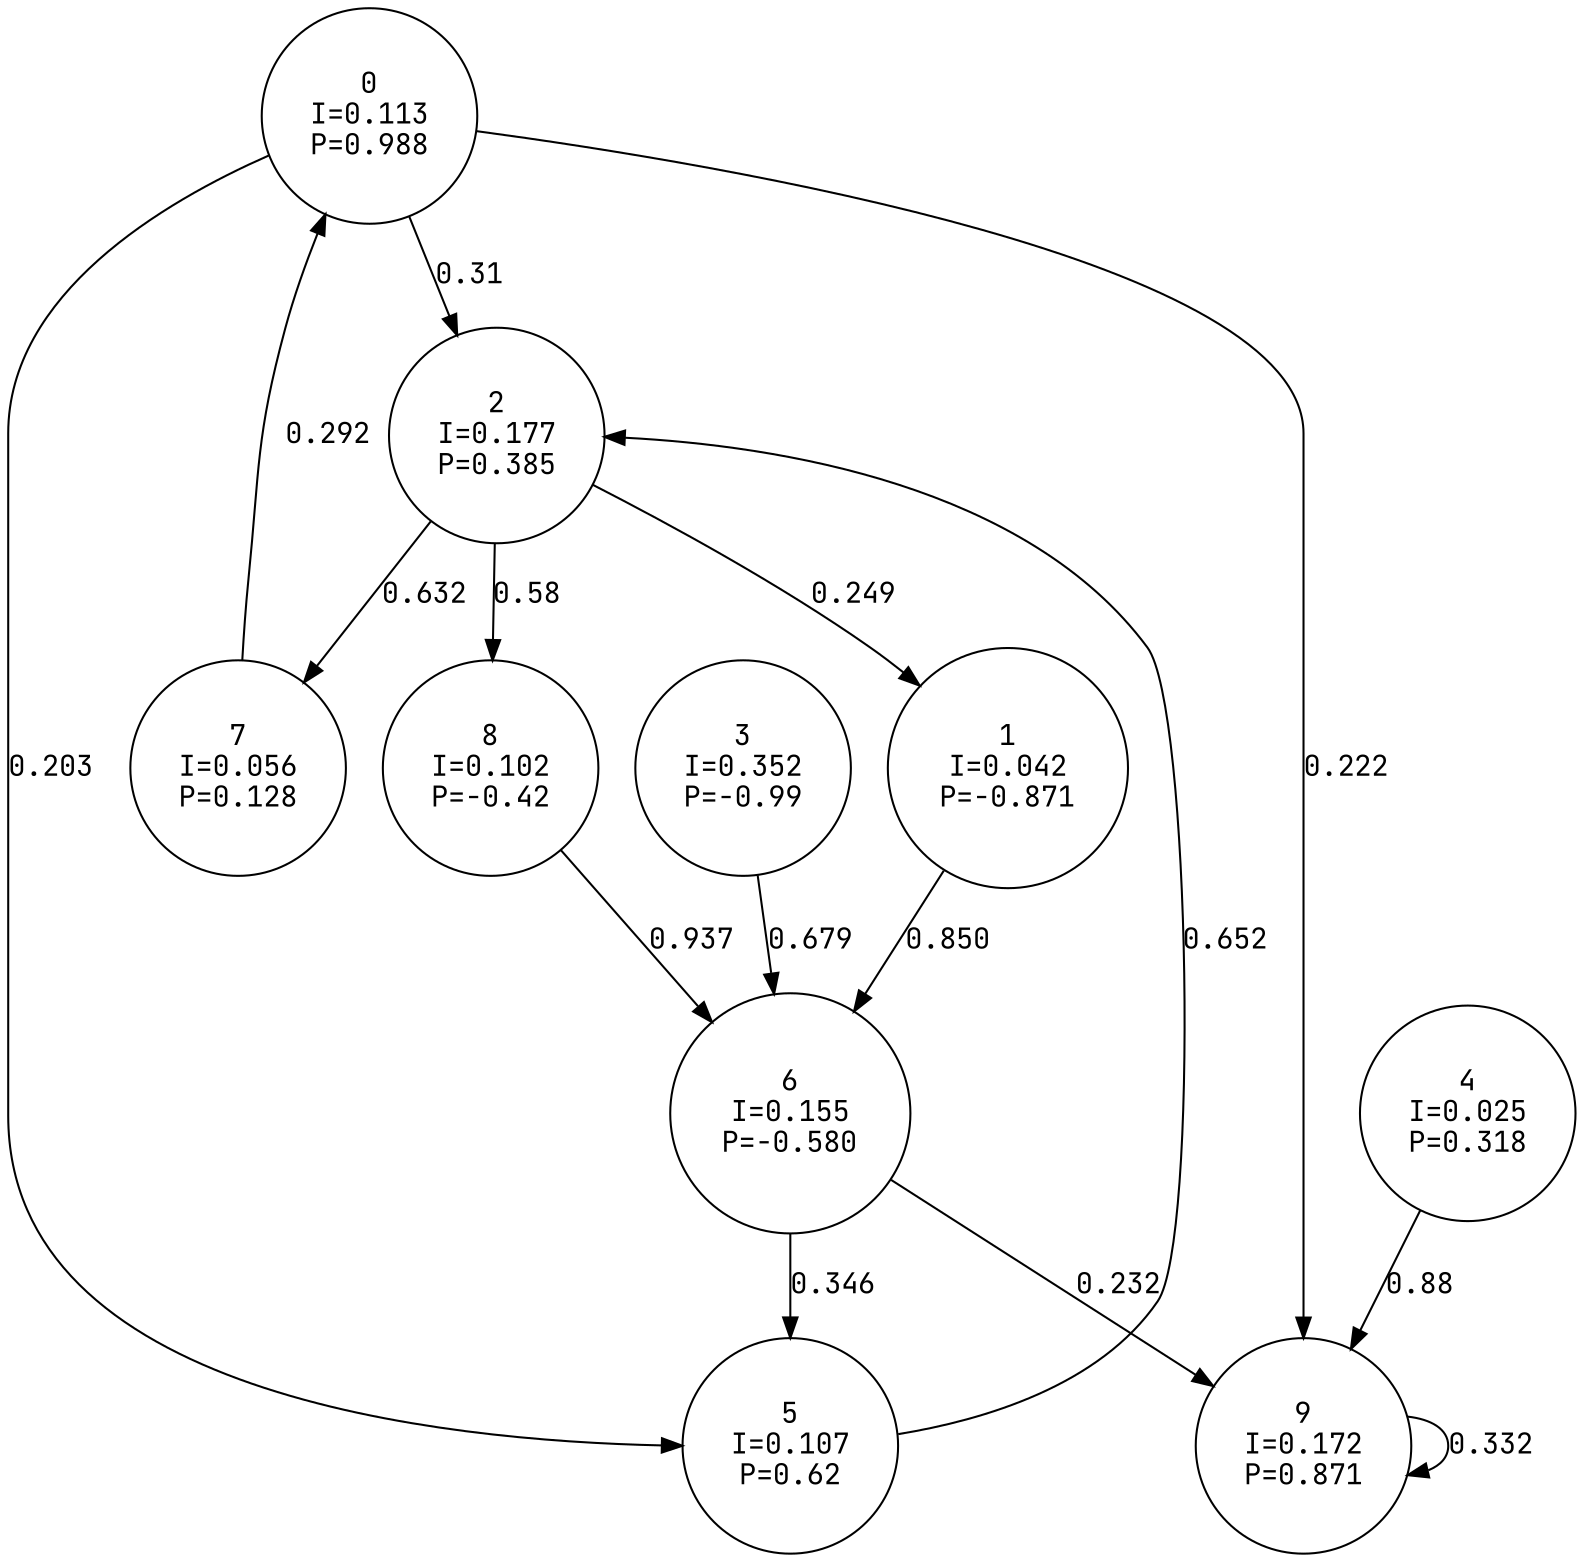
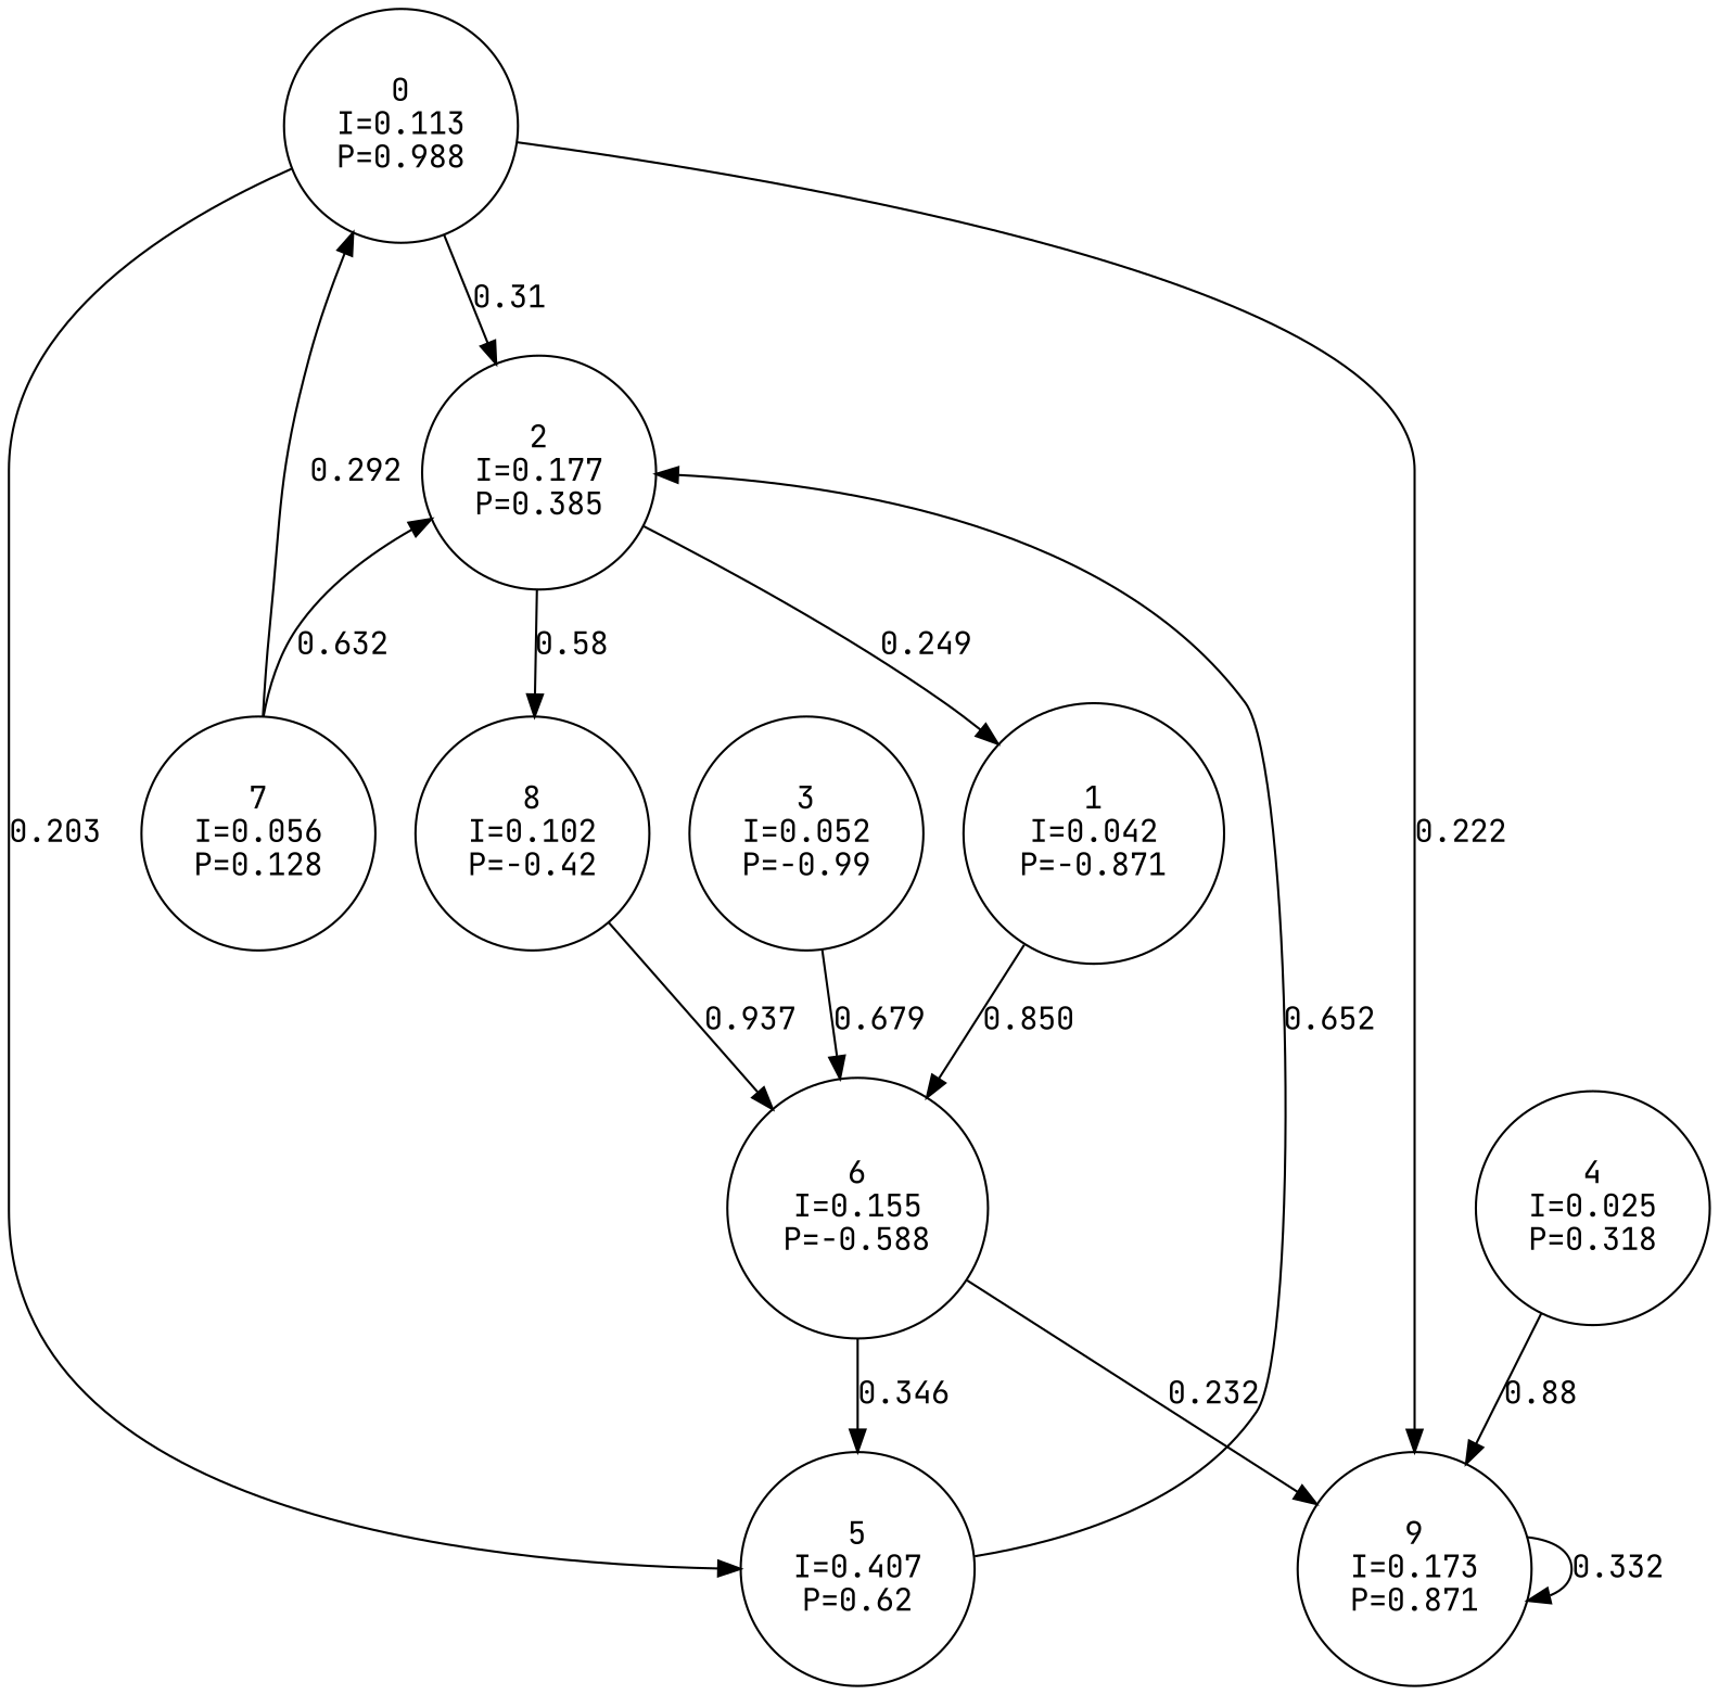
  digraph {
    fontname="JetBrains Mono"
    node [fontname="JetBrains Mono" shape=circle]
    edge [fontname="JetBrains Mono"]
    n1 [label="0\nI=0.113\nP=0.988"]
    n2 [label="2\nI=0.177\nP=0.385"]
-   n3 [label="5\nI=0.107\nP=0.62"]
-   n4 [label="9\nI=0.172\nP=0.871"]
+   n3 [label="5\nI=0.407\nP=0.62"]
+   n4 [label="9\nI=0.173\nP=0.871"]
    n5 [label="1\nI=0.042\nP=-0.871"]
    n6 [label="8\nI=0.102\nP=-0.42"]
-   n7 [label="6\nI=0.155\nP=-0.580"]
-   n8 [label="3\nI=0.352\nP=-0.99"]
+   n7 [label="6\nI=0.155\nP=-0.588"]
+   n8 [label="3\nI=0.052\nP=-0.99"]
    n9 [label="4\nI=0.025\nP=0.318"]
    n10 [label="7\nI=0.056\nP=0.128"]
    n1 -> n2 [label=0.31]
    n1 -> n3 [label=0.203]
    n1 -> n4 [label=0.222]
    n2 -> n5 [label=0.249]
    n2 -> n6 [label=0.58]
    n3 -> n2 [label=0.652]
    n4 -> n4 [label=0.332]
    n5 -> n7 [label=0.850]
    n6 -> n7 [label=0.937]
    n7 -> n3 [label=0.346]
    n7 -> n4 [label=0.232]
    n8 -> n7 [label=0.679]
    n9 -> n4 [label=0.88]
    n10 -> n1 [label=0.292]
-   n2 -> n10 [label=0.632]
+   n10 -> n2 [label=0.632]
  }
